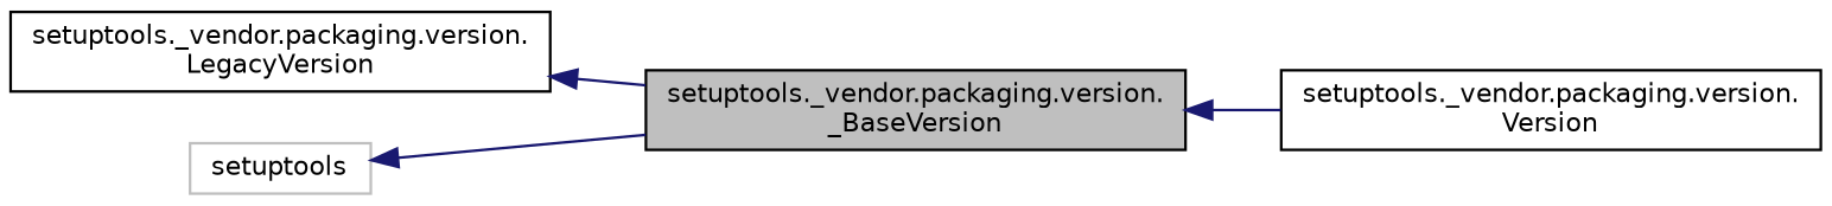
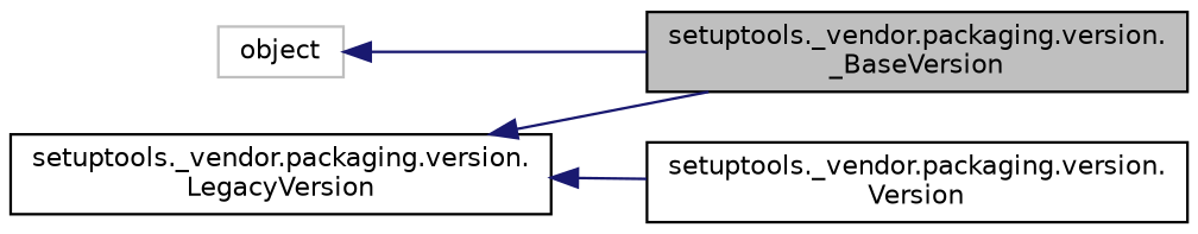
  digraph {
    rankdir=LR
    node [color=black fillcolor=white fontname=Helvetica fontsize=10 shape=record style=filled]
    edge [color=midnightblue dir=back fontname=Helvetica fontsize=10 labelfontname=Helvetica labelfontsize=10 style=solid]
    n1 [fillcolor=grey75 fontcolor=black height=0.2 label="setuptools._vendor.packaging.version.\l_BaseVersion" width=0.4]
    n2 [height=0.2 label="setuptools._vendor.packaging.version.\lVersion" width=0.4]
    n3 [height=0.2 label="setuptools._vendor.packaging.version.\lLegacyVersion" width=0.4]
-   n4 [color=grey75 height=0.2 label=setuptools width=0.4]
-   n1 -> n2
+   n4 [color=grey75 height=0.2 label=object width=0.4]
+   n3 -> n2
    n3 -> n1
    n4 -> n1
  }
